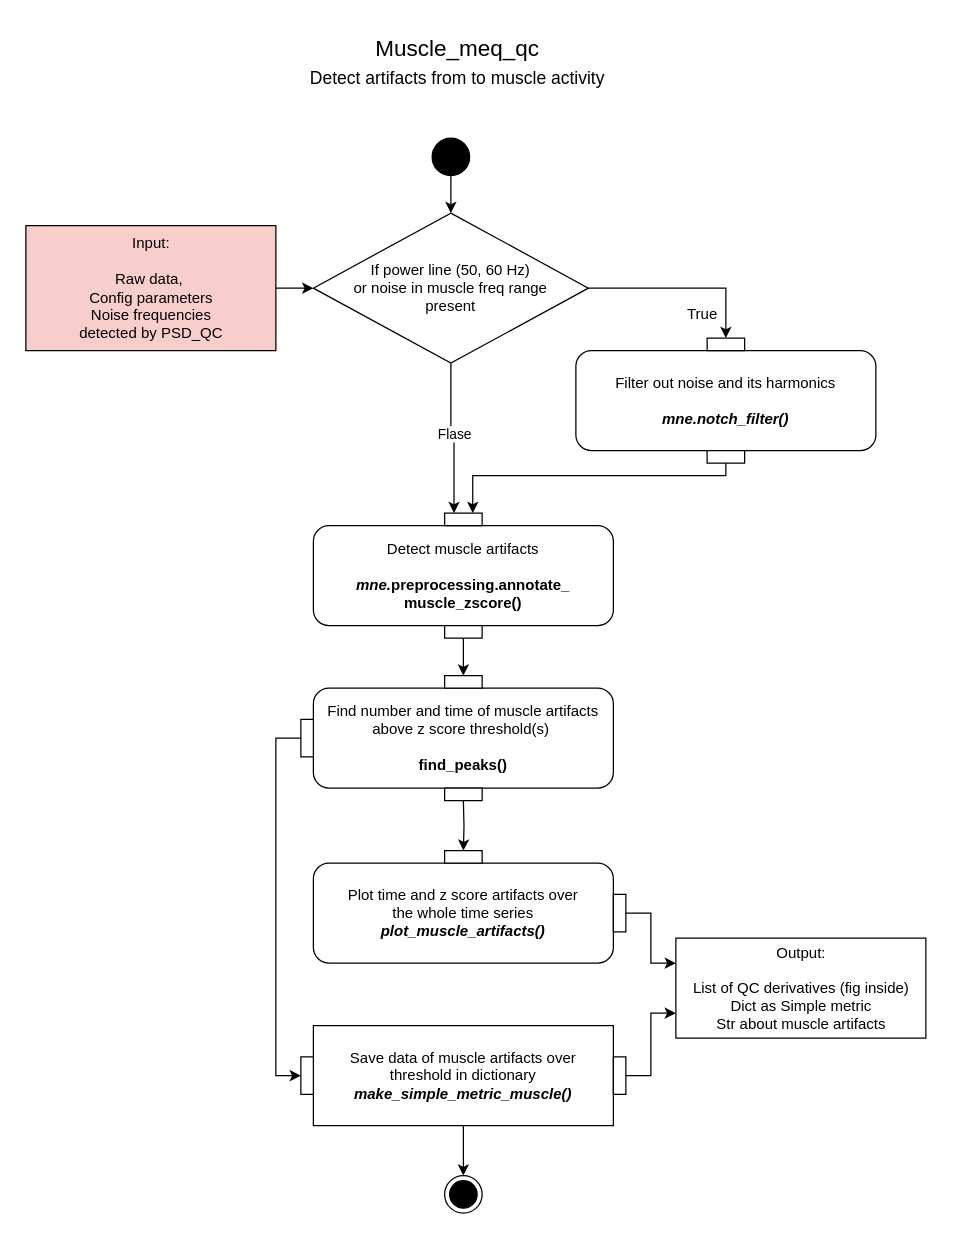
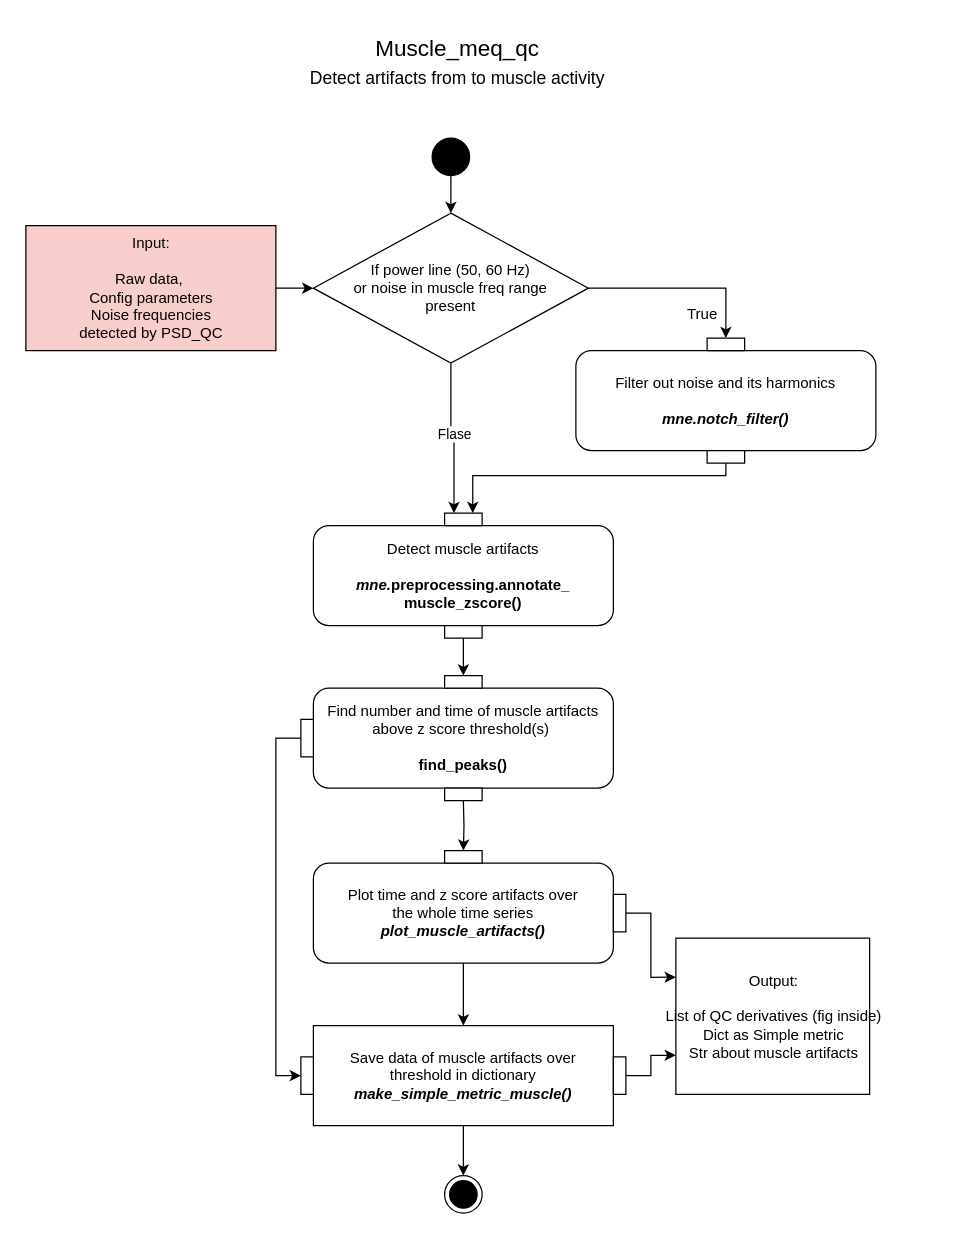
  <mxCell id="0" />
  <mxCell id="1" parent="0" />
  <mxCell id="2" value="&lt;font style=&quot;&quot;&gt;Muscle_meq_qc&lt;br&gt;&lt;font style=&quot;font-size: 14px;&quot;&gt;Detect artifacts from to muscle activity&lt;/font&gt;&lt;br&gt;&lt;/font&gt;" style="text;html=1;align=center;verticalAlign=middle;resizable=0;points=[];autosize=1;strokeColor=none;fillColor=none;fontSize=18;fontFamily=Helvetica;" parent="1" vertex="1"><mxGeometry x="235" y="20" width="260" height="60" as="geometry" /></mxCell>
  <mxCell id="3" style="edgeStyle=orthogonalEdgeStyle;rounded=0;orthogonalLoop=1;jettySize=auto;html=1;entryX=0.25;entryY=0;entryDx=0;entryDy=0;" parent="1" source="5" target="20" edge="1"><mxGeometry relative="1" as="geometry" /></mxCell>
  <mxCell id="4" value="Flase" style="edgeLabel;html=1;align=center;verticalAlign=middle;resizable=0;points=[];" parent="3" vertex="1" connectable="0"><mxGeometry x="-0.087" y="2" relative="1" as="geometry"><mxPoint as="offset" /></mxGeometry></mxCell>
  <mxCell id="5" value="If power line (50, 60 Hz) &lt;br&gt;or noise in muscle freq range &lt;br&gt;present" style="rhombus;whiteSpace=wrap;html=1;fontSize=12;" parent="1" vertex="1"><mxGeometry x="250" y="170" width="220" height="120" as="geometry" /></mxCell>
  <mxCell id="6" value="" style="endArrow=classic;html=1;rounded=0;fontSize=12;exitX=1;exitY=0.5;exitDx=0;exitDy=0;entryX=0.5;entryY=0;entryDx=0;entryDy=0;" parent="1" source="5" target="15" edge="1"><mxGeometry relative="1" as="geometry"><mxPoint x="340" y="650" as="sourcePoint" /><mxPoint x="550" y="290" as="targetPoint" /><Array as="points"><mxPoint x="580" y="230" /></Array></mxGeometry></mxCell>
  <mxCell id="7" value="True" style="edgeLabel;resizable=0;html=1;align=center;verticalAlign=middle;fontSize=12;" parent="6" connectable="0" vertex="1"><mxGeometry relative="1" as="geometry"><mxPoint x="15" y="20" as="offset" /></mxGeometry></mxCell>
  <mxCell id="8" style="edgeStyle=orthogonalEdgeStyle;rounded=0;orthogonalLoop=1;jettySize=auto;html=1;" parent="1" source="9" target="5" edge="1"><mxGeometry relative="1" as="geometry" /></mxCell>
  <mxCell id="9" value="Input:&lt;br&gt;&lt;br&gt;Raw data,&amp;nbsp;&lt;br&gt;Config parameters&lt;br&gt;Noise frequencies &lt;br&gt;detected by PSD_QC" style="html=1;fillColor=#f8cecc;" parent="1" vertex="1"><mxGeometry x="20" y="180" width="200" height="100" as="geometry" /></mxCell>
  <mxCell id="10" value="" style="edgeStyle=orthogonalEdgeStyle;rounded=0;orthogonalLoop=1;jettySize=auto;html=1;" parent="1" source="11" target="5" edge="1"><mxGeometry relative="1" as="geometry" /></mxCell>
  <mxCell id="11" value="" style="ellipse;fillColor=strokeColor;" parent="1" vertex="1"><mxGeometry x="345" y="110" width="30" height="30" as="geometry" /></mxCell>
  <mxCell id="12" value="" style="group" parent="1" vertex="1" connectable="0"><mxGeometry x="460" y="270" width="240" height="100" as="geometry" /></mxCell>
  <mxCell id="13" value="Filter out noise and its harmonics&lt;br&gt;&lt;br&gt;&lt;i&gt;&lt;b&gt;mne.notch_filter()&lt;/b&gt;&lt;/i&gt;" style="html=1;align=center;verticalAlign=middle;rounded=1;absoluteArcSize=1;arcSize=25;dashed=0;fontFamily=Helvetica;fontSize=12;whiteSpace=wrap;container=0;noLabel=0;imageAlign=center;" parent="12" vertex="1"><mxGeometry y="10" width="240" height="80" as="geometry" /></mxCell>
  <mxCell id="14" value="pinOut 2" style="fontStyle=0;labelPosition=center;verticalLabelPosition=bottom;align=center;verticalAlign=top;spacingLeft=2;fontFamily=Helvetica;fontSize=12;resizable=0;container=0;noLabel=1;" parent="12" vertex="1"><mxGeometry x="105" y="90" width="30" height="10" as="geometry" /></mxCell>
  <mxCell id="15" value="pinIn 1" style="fontStyle=0;labelPosition=center;verticalLabelPosition=top;align=center;verticalAlign=bottom;spacingLeft=2;fontFamily=Helvetica;fontSize=12;resizable=0;container=0;noLabel=1;" parent="12" vertex="1"><mxGeometry x="105" width="30" height="10" as="geometry" /></mxCell>
  <mxCell id="16" style="edgeStyle=orthogonalEdgeStyle;rounded=0;orthogonalLoop=1;jettySize=auto;html=1;entryX=0.75;entryY=0;entryDx=0;entryDy=0;exitX=0.5;exitY=1;exitDx=0;exitDy=0;" parent="1" source="14" target="20" edge="1"><mxGeometry relative="1" as="geometry"><mxPoint x="400.84" y="417.97" as="targetPoint" /><Array as="points"><mxPoint x="580" y="380" /><mxPoint x="378" y="380" /></Array></mxGeometry></mxCell>
  <mxCell id="17" value="" style="group" parent="1" vertex="1" connectable="0"><mxGeometry x="250" y="410" width="240" height="100" as="geometry" /></mxCell>
  <mxCell id="18" value="Detect muscle artifacts&lt;b&gt;&lt;i&gt;&lt;br&gt;&lt;br&gt;mne.&lt;/i&gt;&lt;/b&gt;&lt;span style=&quot;border-color: var(--border-color); font-weight: 700; background-color: initial;&quot;&gt;preprocessing.&lt;/span&gt;&lt;span style=&quot;border-color: var(--border-color); font-weight: 700; background-color: initial;&quot;&gt;annotate_&lt;br&gt;muscle_zscore()&lt;/span&gt;" style="html=1;align=center;verticalAlign=middle;rounded=1;absoluteArcSize=1;arcSize=25;dashed=0;fontFamily=Helvetica;fontSize=12;whiteSpace=wrap;container=0;noLabel=0;imageAlign=center;" parent="17" vertex="1"><mxGeometry y="10" width="240" height="80" as="geometry" /></mxCell>
  <mxCell id="19" value="pinOut 2" style="fontStyle=0;labelPosition=center;verticalLabelPosition=bottom;align=center;verticalAlign=top;spacingLeft=2;fontFamily=Helvetica;fontSize=12;resizable=0;container=0;noLabel=1;" parent="17" vertex="1"><mxGeometry x="105" y="90" width="30" height="10" as="geometry" /></mxCell>
  <mxCell id="20" value="pinIn 1" style="fontStyle=0;labelPosition=center;verticalLabelPosition=top;align=center;verticalAlign=bottom;spacingLeft=2;fontFamily=Helvetica;fontSize=12;resizable=0;container=0;noLabel=1;" parent="17" vertex="1"><mxGeometry x="105" width="30" height="10" as="geometry" /></mxCell>
  <mxCell id="21" value="" style="edgeStyle=orthogonalEdgeStyle;rounded=0;orthogonalLoop=1;jettySize=auto;html=1;" parent="1" source="19" edge="1"><mxGeometry relative="1" as="geometry"><mxPoint x="370" y="540" as="targetPoint" /></mxGeometry></mxCell>
  <mxCell id="22" value="" style="edgeStyle=orthogonalEdgeStyle;rounded=0;orthogonalLoop=1;jettySize=auto;html=1;" parent="1" edge="1"><mxGeometry relative="1" as="geometry"><mxPoint x="370" y="640" as="sourcePoint" /><mxPoint x="370" y="680" as="targetPoint" /></mxGeometry></mxCell>
  <mxCell id="23" value="" style="group;flipH=1;" parent="1" vertex="1" connectable="0"><mxGeometry x="240" y="540" width="250" height="100" as="geometry" /></mxCell>
  <mxCell id="24" value="Find number and time of muscle artifacts above z score threshold(s)&amp;nbsp;&lt;b style=&quot;border-color: var(--border-color);&quot;&gt;&lt;i style=&quot;border-color: var(--border-color);&quot;&gt;&lt;br style=&quot;border-color: var(--border-color);&quot;&gt;&lt;br style=&quot;border-color: var(--border-color);&quot;&gt;&lt;/i&gt;&lt;/b&gt;&lt;b&gt;&lt;span style=&quot;border-color: var(--border-color);&quot;&gt;find_peaks&lt;/span&gt;()&lt;/b&gt;" style="html=1;align=center;verticalAlign=middle;rounded=1;absoluteArcSize=1;arcSize=25;dashed=0;fontFamily=Helvetica;fontSize=12;whiteSpace=wrap;container=0;noLabel=0;imageAlign=center;" parent="23" vertex="1"><mxGeometry x="10" y="10" width="240" height="80" as="geometry" /></mxCell>
  <mxCell id="25" value="pinOut 2" style="fontStyle=0;labelPosition=center;verticalLabelPosition=bottom;align=center;verticalAlign=top;spacingLeft=2;fontFamily=Helvetica;fontSize=12;resizable=0;container=0;noLabel=1;" parent="23" vertex="1"><mxGeometry x="115" y="90" width="30" height="10" as="geometry" /></mxCell>
  <mxCell id="26" value="pinOut 1" style="fontStyle=0;labelPosition=right;verticalLabelPosition=middle;align=left;verticalAlign=middle;spacingLeft=2;fontFamily=Helvetica;fontSize=12;resizable=0;container=0;noLabel=1;" parent="23" vertex="1"><mxGeometry y="35" width="10" height="30" as="geometry" /></mxCell>
  <mxCell id="27" value="pinIn 1" style="fontStyle=0;labelPosition=center;verticalLabelPosition=top;align=center;verticalAlign=bottom;spacingLeft=2;fontFamily=Helvetica;fontSize=12;resizable=0;container=0;noLabel=1;" parent="23" vertex="1"><mxGeometry x="115" width="30" height="10" as="geometry" /></mxCell>
  <mxCell id="28" value="" style="group;flipH=1;flipV=0;" parent="1" vertex="1" connectable="0"><mxGeometry x="250" y="680" width="250" height="90" as="geometry" /></mxCell>
  <mxCell id="29" value="&lt;span style=&quot;border-color: var(--border-color);&quot;&gt;Plot time and z score&amp;nbsp;artifacts over the&amp;nbsp;whole time series&lt;br style=&quot;border-color: var(--border-color);&quot;&gt;&lt;b style=&quot;border-color: var(--border-color);&quot;&gt;&lt;i style=&quot;border-color: var(--border-color);&quot;&gt;plot_muscle_artifacts()&lt;/i&gt;&lt;/b&gt;&lt;br&gt;&lt;/span&gt;" style="html=1;align=center;verticalAlign=middle;rounded=1;absoluteArcSize=1;arcSize=25;dashed=0;fontFamily=Helvetica;fontSize=12;whiteSpace=wrap;container=0;noLabel=0;imageAlign=center;" parent="28" vertex="1"><mxGeometry y="10" width="240" height="80" as="geometry" /></mxCell>
  <mxCell id="30" value="pinIn 2" style="fontStyle=0;labelPosition=left;verticalLabelPosition=middle;align=right;verticalAlign=middle;spacingLeft=2;fontFamily=Helvetica;fontSize=12;flipH=0;resizable=0;container=0;noLabel=1;" parent="28" vertex="1"><mxGeometry x="240" y="35" width="10" height="30" as="geometry" /></mxCell>
  <mxCell id="31" value="pinIn 1" style="fontStyle=0;labelPosition=center;verticalLabelPosition=top;align=center;verticalAlign=bottom;spacingLeft=2;fontFamily=Helvetica;fontSize=12;resizable=0;container=0;noLabel=1;" parent="28" vertex="1"><mxGeometry x="105" width="30" height="10" as="geometry" /></mxCell>
- <mxCell id="32" value="Output:&lt;br&gt;&lt;br&gt;List of QC derivatives (fig inside)&lt;br&gt;Dict as Simple metric&lt;br&gt;Str about muscle artifacts" style="html=1;dashed=0;fontFamily=Helvetica;fontSize=12;fontColor=rgb(0, 0, 0);align=center;strokeColor=rgb(0, 0, 0);fillColor=rgb(255, 255, 255);" parent="1" vertex="1"><mxGeometry x="540" y="750" width="200" height="80" as="geometry" /></mxCell>
+ <mxCell id="32" value="Output:&lt;br&gt;&lt;br&gt;List of QC derivatives (fig inside)&lt;br&gt;Dict as Simple metric&lt;br&gt;Str about muscle artifacts" style="html=1;dashed=0;fontFamily=Helvetica;fontSize=12;fontColor=rgb(0, 0, 0);align=center;strokeColor=rgb(0, 0, 0);fillColor=rgb(255, 255, 255);" parent="1" vertex="1"><mxGeometry x="540" y="750" width="155" height="125" as="geometry" /></mxCell>
  <mxCell id="33" value="" style="group" parent="1" vertex="1" connectable="0"><mxGeometry x="240" y="820" width="260" height="80" as="geometry" /></mxCell>
  <mxCell id="34" value="Save data of muscle&amp;nbsp;artifacts over threshold&amp;nbsp;in dictionary&lt;br style=&quot;border-color: var(--border-color);&quot;&gt;&lt;b style=&quot;border-color: var(--border-color);&quot;&gt;&lt;i style=&quot;border-color: var(--border-color);&quot;&gt;make_simple_metric_muscle()&lt;/i&gt;&lt;/b&gt;" style="html=1;align=center;verticalAlign=middle;absoluteArcSize=1;arcSize=25;dashed=0;fontFamily=Helvetica;fontSize=12;whiteSpace=wrap;container=0;noLabel=0;imageAlign=center;rounded=0;" parent="33" vertex="1"><mxGeometry x="10" width="240" height="80" as="geometry" /></mxCell>
  <mxCell id="35" value="pinOut 1" style="fontStyle=0;labelPosition=right;verticalLabelPosition=middle;align=left;verticalAlign=middle;spacingLeft=2;fontFamily=Helvetica;fontSize=12;resizable=0;container=0;noLabel=1;" parent="33" vertex="1"><mxGeometry x="250" y="25" width="10" height="30" as="geometry" /></mxCell>
  <mxCell id="36" value="pinIn 2" style="fontStyle=0;labelPosition=left;verticalLabelPosition=middle;align=right;verticalAlign=middle;spacingLeft=2;fontFamily=Helvetica;fontSize=12;flipH=0;resizable=0;container=0;noLabel=1;" parent="33" vertex="1"><mxGeometry y="25" width="10" height="30" as="geometry" /></mxCell>
  <mxCell id="37" value="" style="ellipse;html=1;shape=endState;fillColor=strokeColor;" parent="1" vertex="1"><mxGeometry x="355" y="940" width="30" height="30" as="geometry" /></mxCell>
  <mxCell id="38" value="" style="edgeStyle=orthogonalEdgeStyle;rounded=0;orthogonalLoop=1;jettySize=auto;html=1;" parent="1" source="34" target="37" edge="1"><mxGeometry relative="1" as="geometry" /></mxCell>
+ <mxCell id="39" value="" style="edgeStyle=orthogonalEdgeStyle;rounded=0;orthogonalLoop=1;jettySize=auto;html=1;" parent="1" source="29" target="34" edge="1"><mxGeometry relative="1" as="geometry" /></mxCell>
  <mxCell id="40" style="edgeStyle=orthogonalEdgeStyle;rounded=0;orthogonalLoop=1;jettySize=auto;html=1;entryX=0;entryY=0.5;entryDx=0;entryDy=0;" parent="1" source="26" target="36" edge="1"><mxGeometry relative="1" as="geometry"><Array as="points"><mxPoint x="220" y="590" /><mxPoint x="220" y="860" /></Array></mxGeometry></mxCell>
  <mxCell id="41" style="edgeStyle=orthogonalEdgeStyle;rounded=0;orthogonalLoop=1;jettySize=auto;html=1;entryX=0;entryY=0.25;entryDx=0;entryDy=0;" parent="1" source="30" target="32" edge="1"><mxGeometry relative="1" as="geometry" /></mxCell>
  <mxCell id="42" style="edgeStyle=orthogonalEdgeStyle;rounded=0;orthogonalLoop=1;jettySize=auto;html=1;entryX=0;entryY=0.75;entryDx=0;entryDy=0;" parent="1" source="35" target="32" edge="1"><mxGeometry relative="1" as="geometry" /></mxCell>
